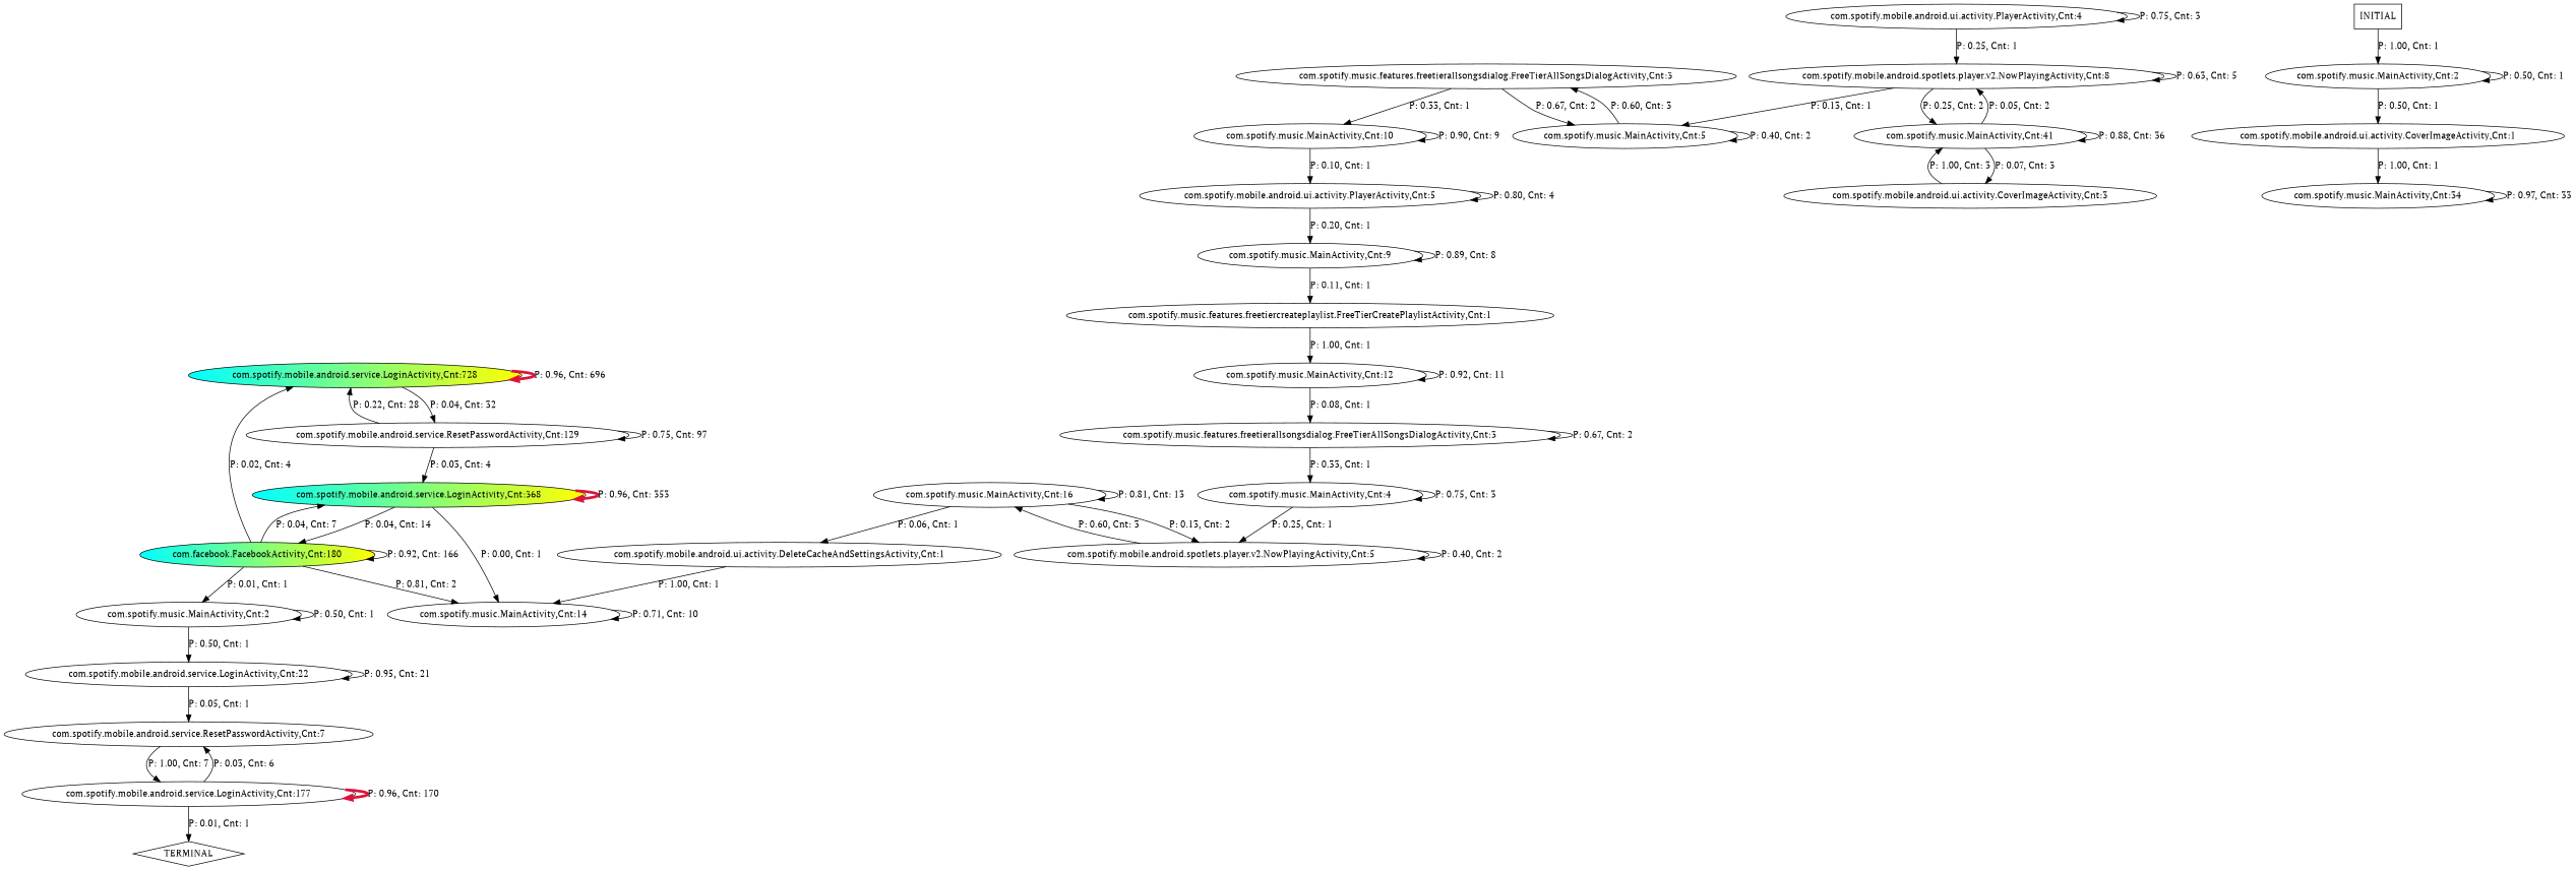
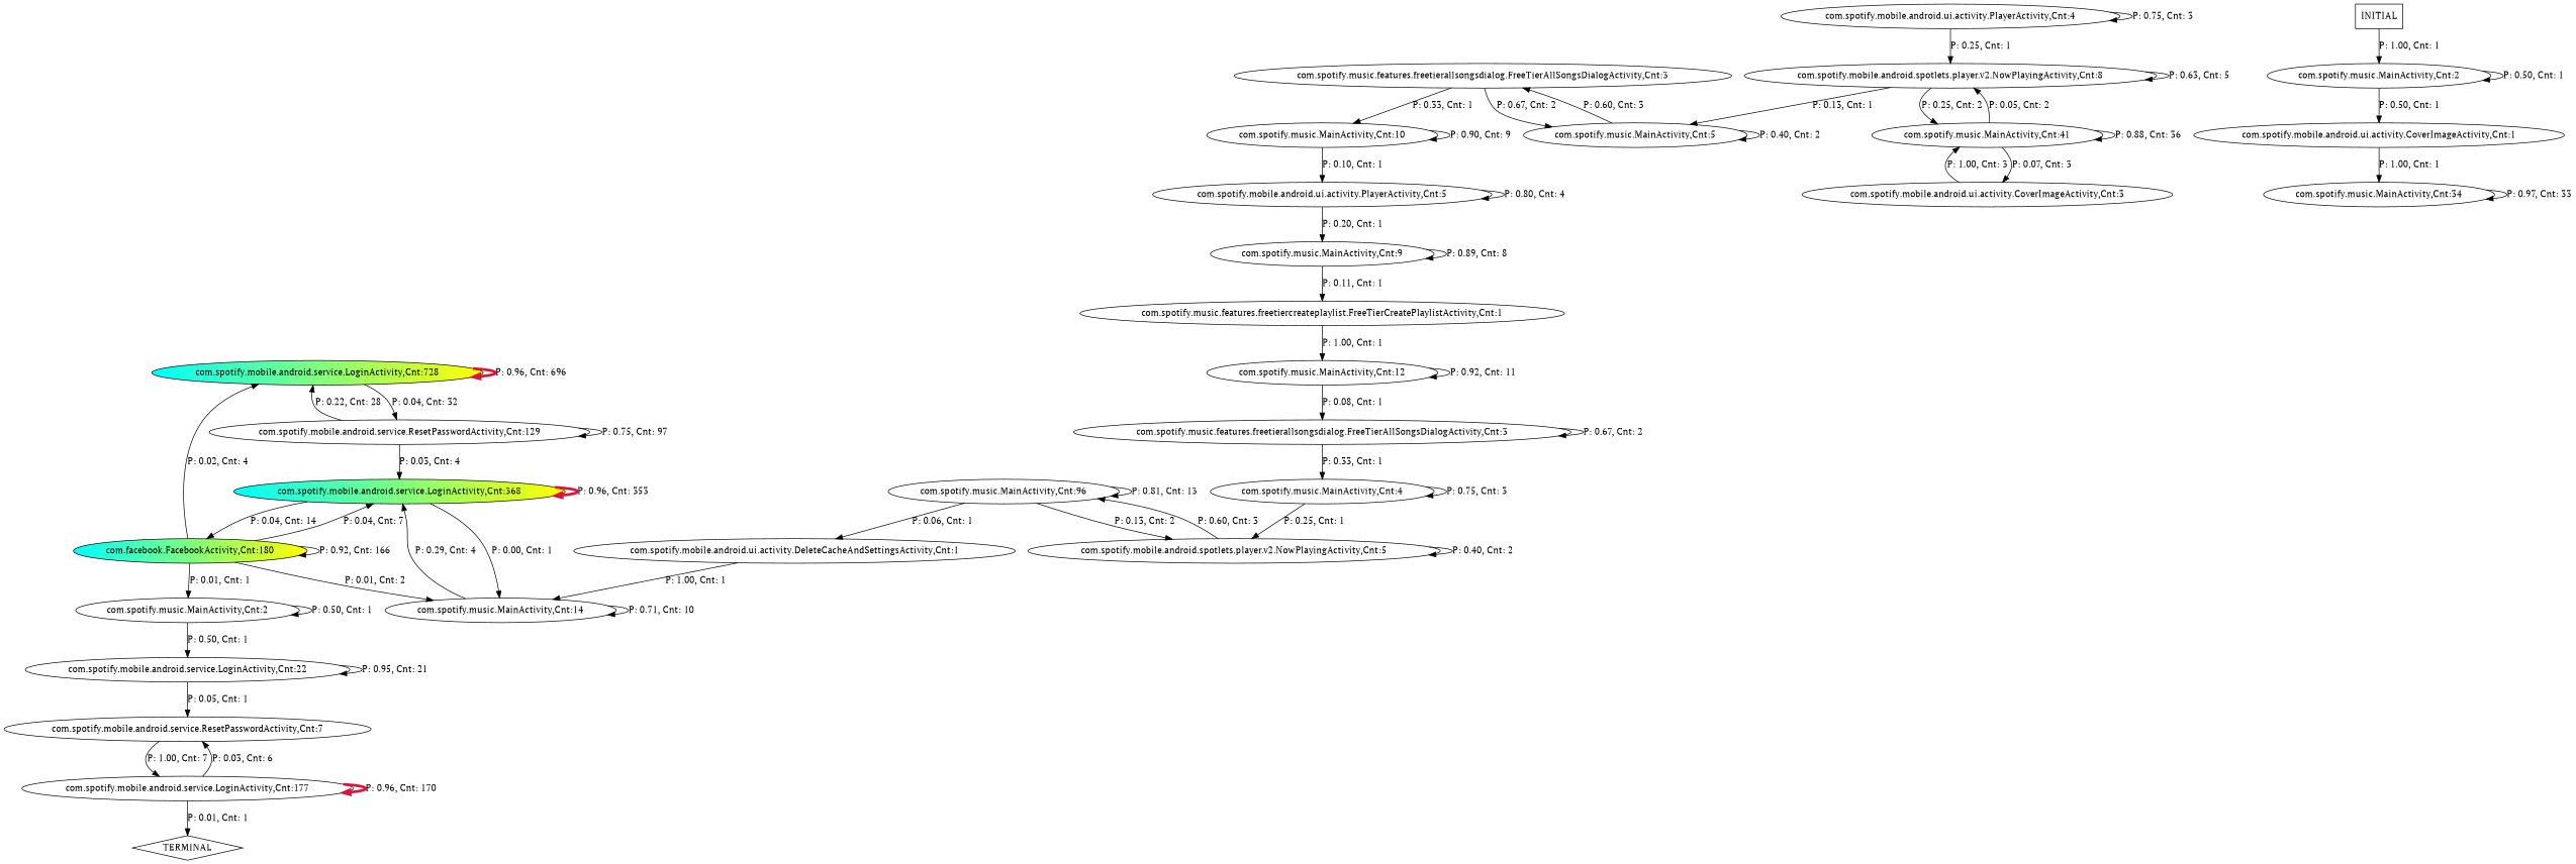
  digraph {
    fontname="PT Serif"
    node [fontname="PT Serif"]
    edge [fontname="PT Serif"]
    n1 [fillcolor="cyan:yellow" label="com.spotify.mobile.android.service.LoginActivity,Cnt:728" style=filled]
    n2 [label="com.spotify.mobile.android.service.ResetPasswordActivity,Cnt:129"]
    n3 [fillcolor="cyan:yellow" label="com.spotify.mobile.android.service.LoginActivity,Cnt:368" style=filled]
    n4 [fillcolor="cyan:yellow" label="com.facebook.FacebookActivity,Cnt:180" style=filled]
    n5 [label="com.spotify.music.MainActivity,Cnt:14"]
    n6 [label="com.spotify.music.MainActivity,Cnt:2"]
    n7 [label="com.spotify.mobile.android.service.LoginActivity,Cnt:22"]
    n8 [label="com.spotify.mobile.android.service.LoginActivity,Cnt:177"]
    n9 [label="com.spotify.mobile.android.service.ResetPasswordActivity,Cnt:7"]
    n10 [label=TERMINAL shape=diamond]
    n11 [label="com.spotify.music.MainActivity,Cnt:41"]
    n12 [label="com.spotify.mobile.android.spotlets.player.v2.NowPlayingActivity,Cnt:8"]
    n13 [label="com.spotify.mobile.android.ui.activity.CoverImageActivity,Cnt:3"]
    n14 [label="com.spotify.music.MainActivity,Cnt:5"]
    n15 [label="com.spotify.music.MainActivity,Cnt:34"]
    n16 [label="com.spotify.mobile.android.ui.activity.PlayerActivity,Cnt:4"]
-   n17 [label="com.spotify.music.MainActivity,Cnt:16"]
+   n17 [label="com.spotify.music.MainActivity,Cnt:96"]
    n18 [label="com.spotify.mobile.android.spotlets.player.v2.NowPlayingActivity,Cnt:5"]
    n19 [label="com.spotify.mobile.android.ui.activity.DeleteCacheAndSettingsActivity,Cnt:1"]
    n20 [label="com.spotify.music.MainActivity,Cnt:12"]
    n21 [label="com.spotify.music.features.freetierallsongsdialog.FreeTierAllSongsDialogActivity,Cnt:3"]
    n22 [label="com.spotify.music.MainActivity,Cnt:4"]
    n23 [label="com.spotify.music.MainActivity,Cnt:10"]
    n24 [label="com.spotify.mobile.android.ui.activity.PlayerActivity,Cnt:5"]
    n25 [label="com.spotify.music.MainActivity,Cnt:9"]
    n26 [label="com.spotify.music.features.freetiercreateplaylist.FreeTierCreatePlaylistActivity,Cnt:1"]
    n27 [label="com.spotify.music.features.freetierallsongsdialog.FreeTierAllSongsDialogActivity,Cnt:3"]
    n28 [label="com.spotify.music.MainActivity,Cnt:2"]
    n29 [label="com.spotify.mobile.android.ui.activity.CoverImageActivity,Cnt:1"]
    n30 [label=INITIAL shape=box]
    n1 -> n1 [color=crimson label="P: 0.96, Cnt: 696" penwidth=4]
    n1 -> n2 [label="P: 0.04, Cnt: 32"]
    n2 -> n1 [label="P: 0.22, Cnt: 28"]
    n2 -> n2 [label="P: 0.75, Cnt: 97"]
    n2 -> n3 [label="P: 0.03, Cnt: 4"]
    n3 -> n3 [color=crimson label="P: 0.96, Cnt: 353" penwidth=4]
    n3 -> n4 [label="P: 0.04, Cnt: 14"]
    n3 -> n5 [label="P: 0.00, Cnt: 1"]
    n4 -> n1 [label="P: 0.02, Cnt: 4"]
    n4 -> n3 [label="P: 0.04, Cnt: 7"]
    n4 -> n4 [label="P: 0.92, Cnt: 166"]
-   n4 -> n5 [label="P: 0.81, Cnt: 2"]
+   n4 -> n5 [label="P: 0.01, Cnt: 2"]
    n4 -> n6 [label="P: 0.01, Cnt: 1"]
+   n5 -> n3 [label="P: 0.29, Cnt: 4"]
    n5 -> n5 [label="P: 0.71, Cnt: 10"]
    n6 -> n6 [label="P: 0.50, Cnt: 1"]
    n6 -> n7 [label="P: 0.50, Cnt: 1"]
    n7 -> n7 [label="P: 0.95, Cnt: 21"]
    n7 -> n9 [label="P: 0.05, Cnt: 1"]
    n8 -> n8 [color=crimson label="P: 0.96, Cnt: 170" penwidth=4]
    n8 -> n9 [label="P: 0.03, Cnt: 6"]
    n8 -> n10 [label="P: 0.01, Cnt: 1"]
    n9 -> n8 [label="P: 1.00, Cnt: 7"]
    n11 -> n11 [label="P: 0.88, Cnt: 36"]
    n11 -> n12 [label="P: 0.05, Cnt: 2"]
    n11 -> n13 [label="P: 0.07, Cnt: 3"]
    n12 -> n11 [label="P: 0.25, Cnt: 2"]
    n12 -> n12 [label="P: 0.63, Cnt: 5"]
    n12 -> n14 [label="P: 0.13, Cnt: 1"]
    n13 -> n11 [label="P: 1.00, Cnt: 3"]
    n14 -> n14 [label="P: 0.40, Cnt: 2"]
    n14 -> n27 [label="P: 0.60, Cnt: 3"]
    n15 -> n15 [label="P: 0.97, Cnt: 33"]
    n16 -> n12 [label="P: 0.25, Cnt: 1"]
    n16 -> n16 [label="P: 0.75, Cnt: 3"]
    n17 -> n17 [label="P: 0.81, Cnt: 13"]
    n17 -> n18 [label="P: 0.13, Cnt: 2"]
    n17 -> n19 [label="P: 0.06, Cnt: 1"]
    n18 -> n17 [label="P: 0.60, Cnt: 3"]
    n18 -> n18 [label="P: 0.40, Cnt: 2"]
    n19 -> n5 [label="P: 1.00, Cnt: 1"]
    n20 -> n20 [label="P: 0.92, Cnt: 11"]
    n20 -> n21 [label="P: 0.08, Cnt: 1"]
    n21 -> n21 [label="P: 0.67, Cnt: 2"]
    n21 -> n22 [label="P: 0.33, Cnt: 1"]
    n22 -> n18 [label="P: 0.25, Cnt: 1"]
    n22 -> n22 [label="P: 0.75, Cnt: 3"]
    n23 -> n23 [label="P: 0.90, Cnt: 9"]
    n23 -> n24 [label="P: 0.10, Cnt: 1"]
    n24 -> n24 [label="P: 0.80, Cnt: 4"]
    n24 -> n25 [label="P: 0.20, Cnt: 1"]
    n25 -> n25 [label="P: 0.89, Cnt: 8"]
    n25 -> n26 [label="P: 0.11, Cnt: 1"]
    n26 -> n20 [label="P: 1.00, Cnt: 1"]
    n27 -> n14 [label="P: 0.67, Cnt: 2"]
    n27 -> n23 [label="P: 0.33, Cnt: 1"]
    n28 -> n28 [label="P: 0.50, Cnt: 1"]
    n28 -> n29 [label="P: 0.50, Cnt: 1"]
    n29 -> n15 [label="P: 1.00, Cnt: 1"]
    n30 -> n28 [label="P: 1.00, Cnt: 1"]
  }
